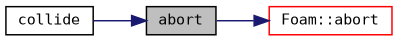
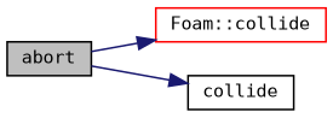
  digraph {
    fontname="DejaVu Sans Mono"
    rankdir=LR
    node [color=black fontname="DejaVu Sans Mono" fontsize=10 shape=record]
    edge [color=midnightblue fontname="DejaVu Sans Mono" fontsize=10 labelfontname=FreeSans labelfontsize=10 style=solid]
    n1 [fillcolor=grey75 fontcolor=black height=0.2 label=abort style=filled width=0.4]
-   n2 [color=red height=0.2 label="Foam::abort" width=0.4]
+   n2 [color=red height=0.2 label="Foam::collide" width=0.4]
    n3 [height=0.2 label=collide width=0.4]
    n1 -> n2
-   n3 -> n1
+   n1 -> n3
  }
